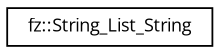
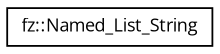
  digraph {
    rankdir=LR
    fontname="Open Sans"
-   n1 [color=black fillcolor=white fontname="Open Sans" fontsize=10 height=0.2 label="fz::String_List_String" shape=record style=filled width=0.4]
+   n1 [color=black fillcolor=white fontname="Open Sans" fontsize=10 height=0.2 label="fz::Named_List_String" shape=record style=filled width=0.4]
  }
